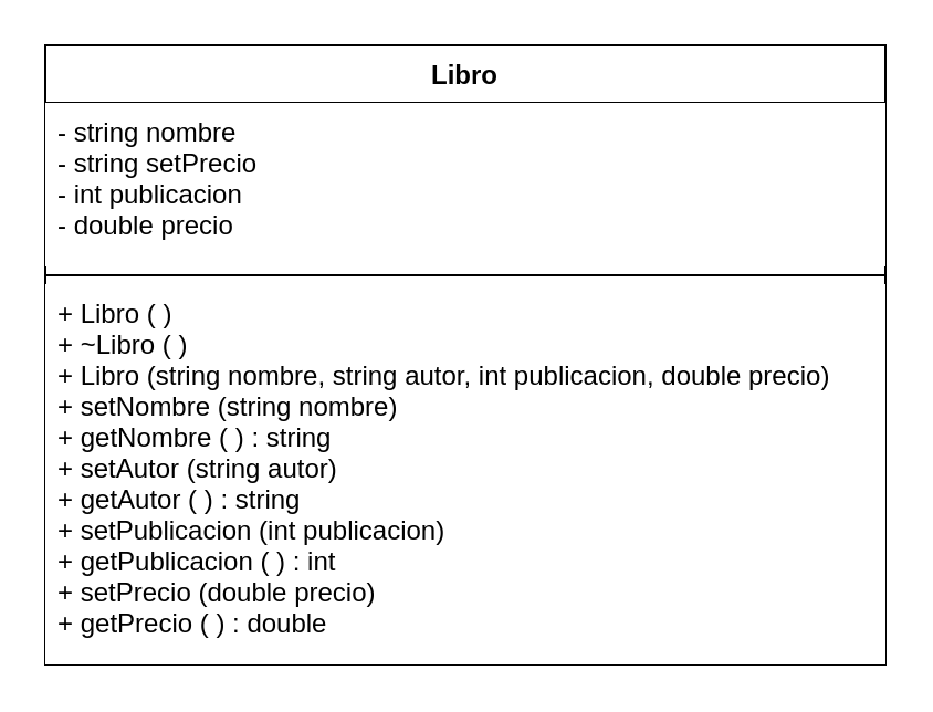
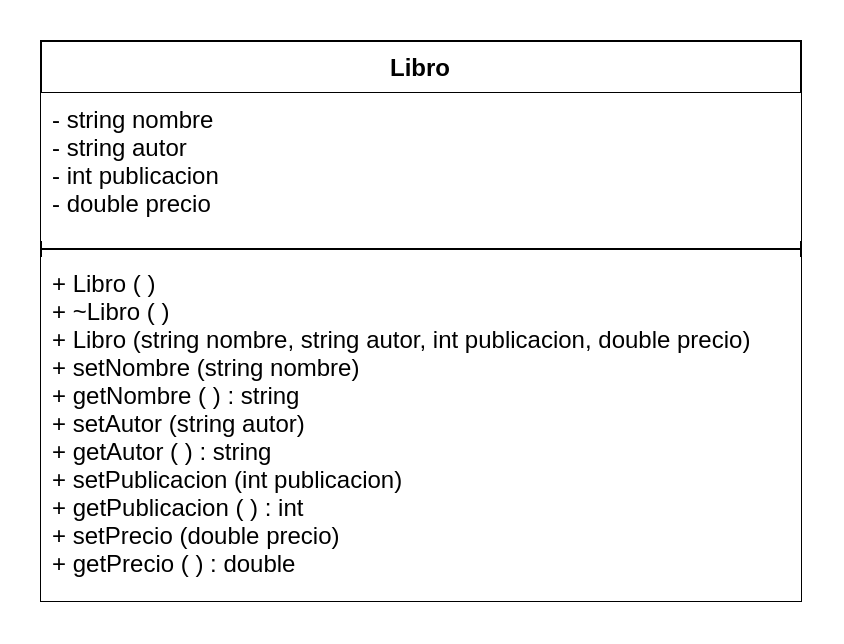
  <mxCell id="0" />
  <mxCell id="1" parent="0" />
  <mxCell id="2" value="Libro" style="swimlane;fontStyle=1;align=center;verticalAlign=top;childLayout=stackLayout;horizontal=1;startSize=26;horizontalStack=0;resizeParent=1;resizeParentMax=0;resizeLast=0;collapsible=1;marginBottom=0;" vertex="1" parent="1"><mxGeometry x="20" y="20" width="380" height="280" as="geometry" /></mxCell>
- <mxCell id="3" value="- string nombre&#10;- string setPrecio&#10;- int publicacion&#10;- double precio" style="text;align=left;verticalAlign=top;spacingLeft=4;spacingRight=4;overflow=hidden;rotatable=0;points=[[0,0.5],[1,0.5]];portConstraint=eastwest;fillColor=default;" vertex="1" parent="2"><mxGeometry y="26" width="380" height="74" as="geometry" /></mxCell>
+ <mxCell id="3" value="- string nombre&#10;- string autor&#10;- int publicacion&#10;- double precio" style="text;align=left;verticalAlign=top;spacingLeft=4;spacingRight=4;overflow=hidden;rotatable=0;points=[[0,0.5],[1,0.5]];portConstraint=eastwest;fillColor=default;" vertex="1" parent="2"><mxGeometry y="26" width="380" height="74" as="geometry" /></mxCell>
  <mxCell id="4" value="" style="line;strokeWidth=1;fillColor=none;align=left;verticalAlign=middle;spacingTop=-1;spacingLeft=3;spacingRight=3;rotatable=0;labelPosition=right;points=[];portConstraint=eastwest;" vertex="1" parent="2"><mxGeometry y="100" width="380" height="8" as="geometry" /></mxCell>
  <mxCell id="5" value="+ Libro ( )&#10;+ ~Libro ( )&#10;+ Libro (string nombre, string autor, int publicacion, double precio)&#10;+ setNombre (string nombre)&#10;+ getNombre ( ) : string&#10;+ setAutor (string autor)&#10;+ getAutor ( ) : string&#10;+ setPublicacion (int publicacion)&#10;+ getPublicacion ( ) : int&#10;+ setPrecio (double precio)&#10;+ getPrecio ( ) : double" style="text;strokeColor=none;fillColor=default;align=left;verticalAlign=top;spacingLeft=4;spacingRight=4;overflow=hidden;rotatable=0;points=[[0,0.5],[1,0.5]];portConstraint=eastwest;" vertex="1" parent="2"><mxGeometry y="108" width="380" height="172" as="geometry" /></mxCell>
